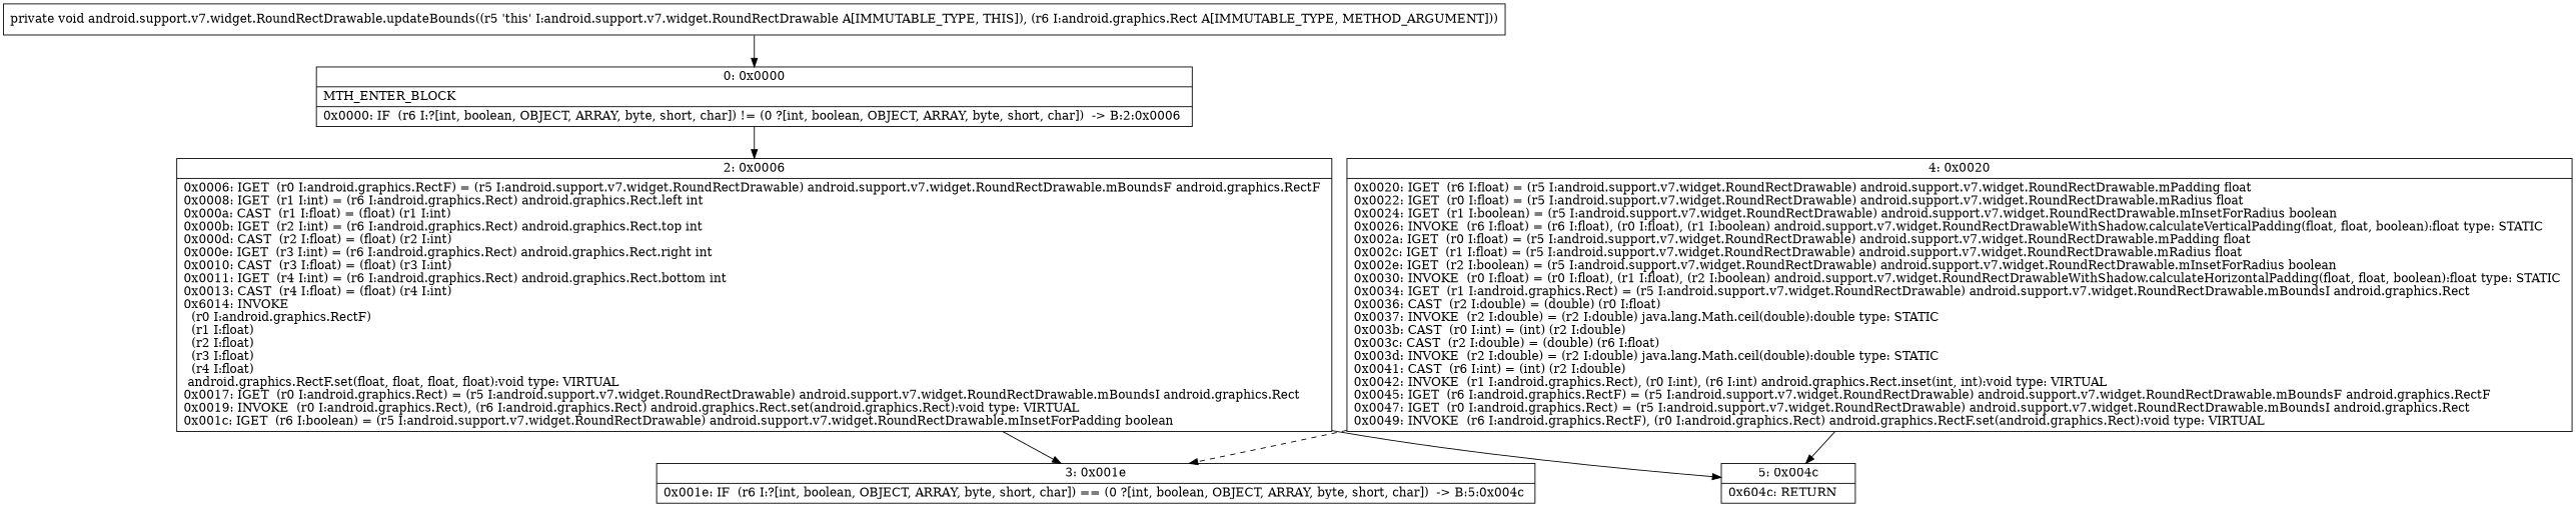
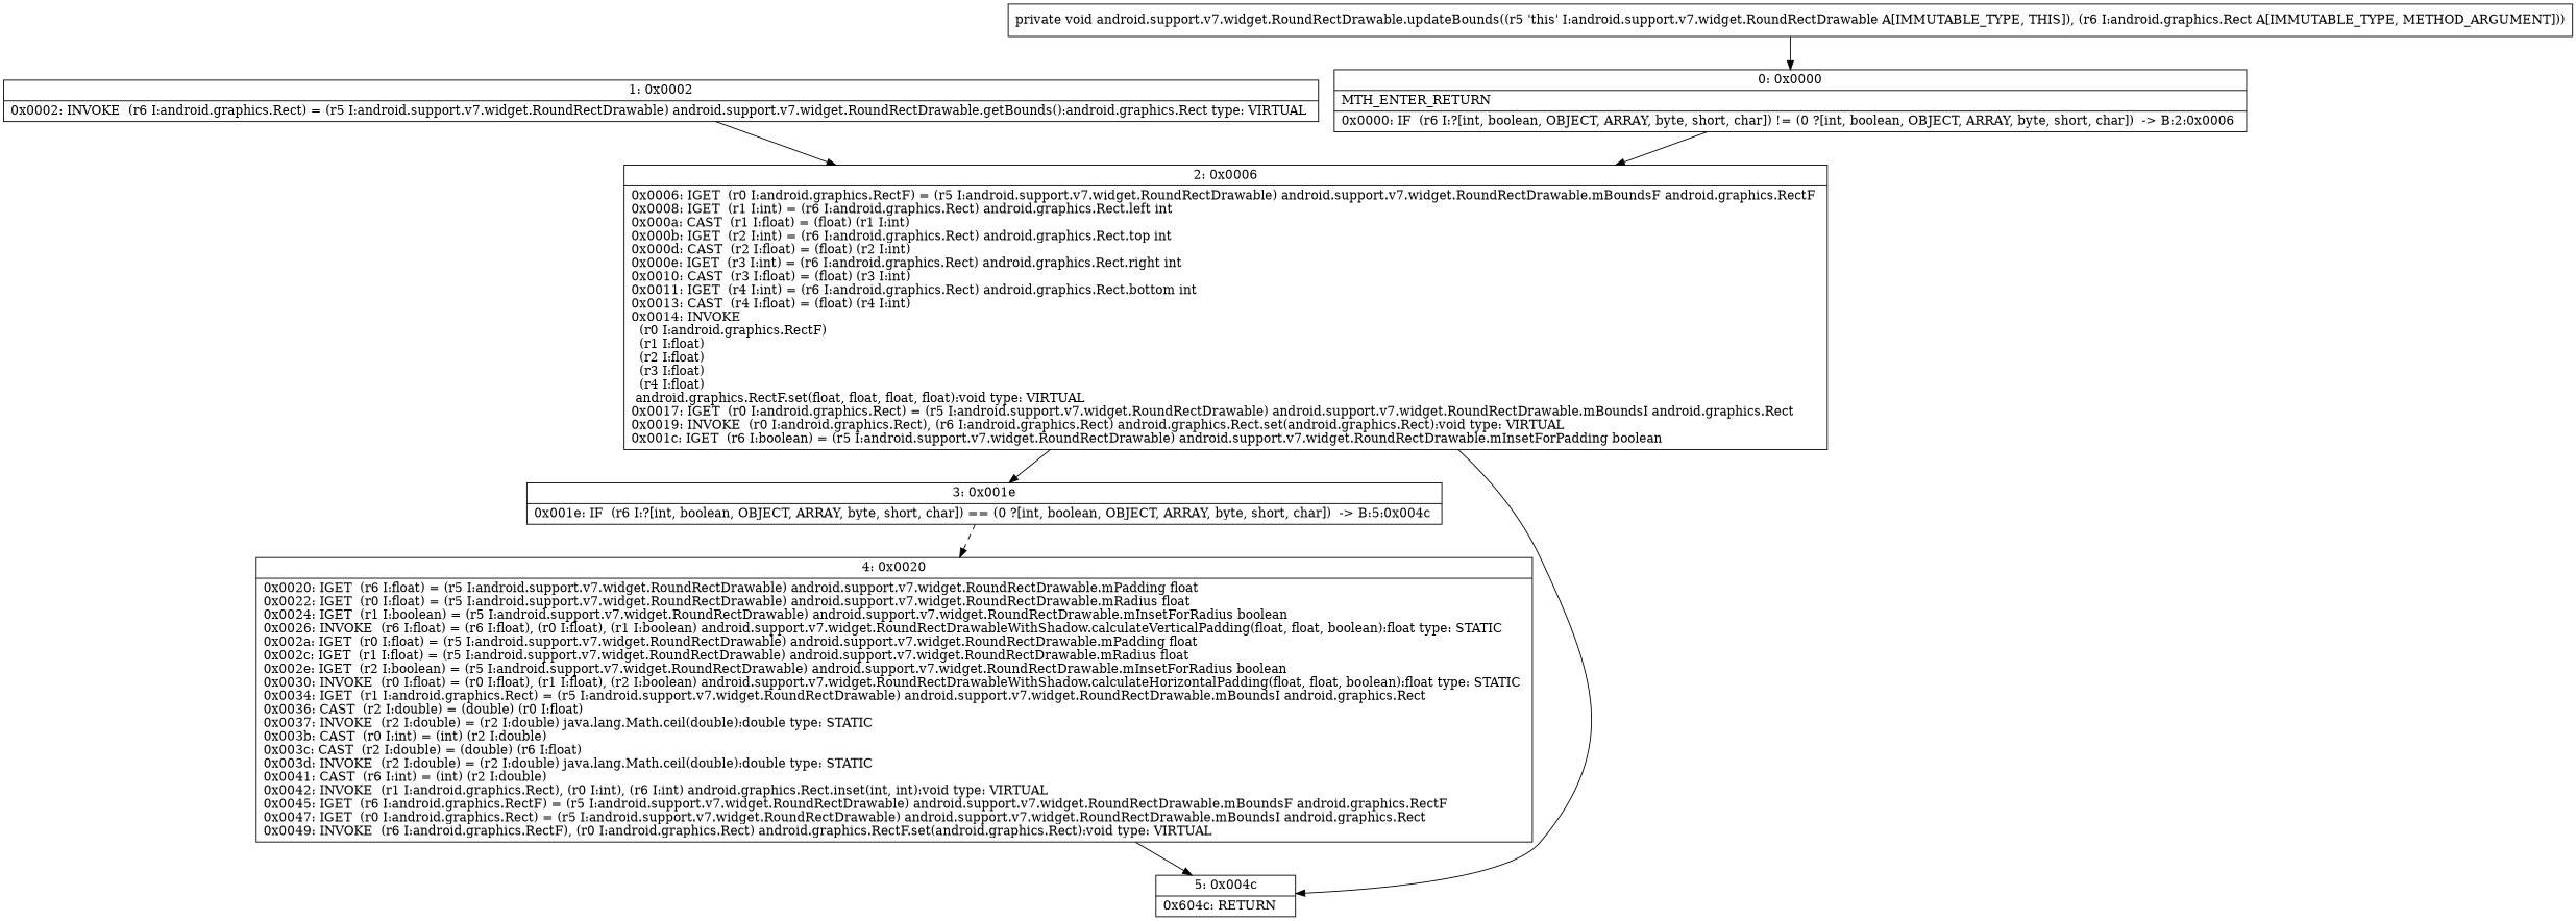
  digraph {
    node [shape=record]
-   n1 [label="{0\:\ 0x0000|MTH_ENTER_BLOCK\l|0x0000: IF  (r6 I:?[int, boolean, OBJECT, ARRAY, byte, short, char]) != (0 ?[int, boolean, OBJECT, ARRAY, byte, short, char])  \-\> B:2:0x0006 \l}"]
-   n2 [label="{2\:\ 0x0006|0x0006: IGET  (r0 I:android.graphics.RectF) = (r5 I:android.support.v7.widget.RoundRectDrawable) android.support.v7.widget.RoundRectDrawable.mBoundsF android.graphics.RectF \l0x0008: IGET  (r1 I:int) = (r6 I:android.graphics.Rect) android.graphics.Rect.left int \l0x000a: CAST  (r1 I:float) = (float) (r1 I:int) \l0x000b: IGET  (r2 I:int) = (r6 I:android.graphics.Rect) android.graphics.Rect.top int \l0x000d: CAST  (r2 I:float) = (float) (r2 I:int) \l0x000e: IGET  (r3 I:int) = (r6 I:android.graphics.Rect) android.graphics.Rect.right int \l0x0010: CAST  (r3 I:float) = (float) (r3 I:int) \l0x0011: IGET  (r4 I:int) = (r6 I:android.graphics.Rect) android.graphics.Rect.bottom int \l0x0013: CAST  (r4 I:float) = (float) (r4 I:int) \l0x6014: INVOKE  \l  (r0 I:android.graphics.RectF)\l  (r1 I:float)\l  (r2 I:float)\l  (r3 I:float)\l  (r4 I:float)\l android.graphics.RectF.set(float, float, float, float):void type: VIRTUAL \l0x0017: IGET  (r0 I:android.graphics.Rect) = (r5 I:android.support.v7.widget.RoundRectDrawable) android.support.v7.widget.RoundRectDrawable.mBoundsI android.graphics.Rect \l0x0019: INVOKE  (r0 I:android.graphics.Rect), (r6 I:android.graphics.Rect) android.graphics.Rect.set(android.graphics.Rect):void type: VIRTUAL \l0x001c: IGET  (r6 I:boolean) = (r5 I:android.support.v7.widget.RoundRectDrawable) android.support.v7.widget.RoundRectDrawable.mInsetForPadding boolean \l}"]
+   n1 [label="{0\:\ 0x0000|MTH_ENTER_RETURN\l|0x0000: IF  (r6 I:?[int, boolean, OBJECT, ARRAY, byte, short, char]) != (0 ?[int, boolean, OBJECT, ARRAY, byte, short, char])  \-\> B:2:0x0006 \l}"]
+   n2 [label="{2\:\ 0x0006|0x0006: IGET  (r0 I:android.graphics.RectF) = (r5 I:android.support.v7.widget.RoundRectDrawable) android.support.v7.widget.RoundRectDrawable.mBoundsF android.graphics.RectF \l0x0008: IGET  (r1 I:int) = (r6 I:android.graphics.Rect) android.graphics.Rect.left int \l0x000a: CAST  (r1 I:float) = (float) (r1 I:int) \l0x000b: IGET  (r2 I:int) = (r6 I:android.graphics.Rect) android.graphics.Rect.top int \l0x000d: CAST  (r2 I:float) = (float) (r2 I:int) \l0x000e: IGET  (r3 I:int) = (r6 I:android.graphics.Rect) android.graphics.Rect.right int \l0x0010: CAST  (r3 I:float) = (float) (r3 I:int) \l0x0011: IGET  (r4 I:int) = (r6 I:android.graphics.Rect) android.graphics.Rect.bottom int \l0x0013: CAST  (r4 I:float) = (float) (r4 I:int) \l0x0014: INVOKE  \l  (r0 I:android.graphics.RectF)\l  (r1 I:float)\l  (r2 I:float)\l  (r3 I:float)\l  (r4 I:float)\l android.graphics.RectF.set(float, float, float, float):void type: VIRTUAL \l0x0017: IGET  (r0 I:android.graphics.Rect) = (r5 I:android.support.v7.widget.RoundRectDrawable) android.support.v7.widget.RoundRectDrawable.mBoundsI android.graphics.Rect \l0x0019: INVOKE  (r0 I:android.graphics.Rect), (r6 I:android.graphics.Rect) android.graphics.Rect.set(android.graphics.Rect):void type: VIRTUAL \l0x001c: IGET  (r6 I:boolean) = (r5 I:android.support.v7.widget.RoundRectDrawable) android.support.v7.widget.RoundRectDrawable.mInsetForPadding boolean \l}"]
+   n3 [label="{1\:\ 0x0002|0x0002: INVOKE  (r6 I:android.graphics.Rect) = (r5 I:android.support.v7.widget.RoundRectDrawable) android.support.v7.widget.RoundRectDrawable.getBounds():android.graphics.Rect type: VIRTUAL \l}"]
    n4 [label="{3\:\ 0x001e|0x001e: IF  (r6 I:?[int, boolean, OBJECT, ARRAY, byte, short, char]) == (0 ?[int, boolean, OBJECT, ARRAY, byte, short, char])  \-\> B:5:0x004c \l}"]
    n5 [label="{5\:\ 0x004c|0x604c: RETURN   \l}"]
    n6 [label="{4\:\ 0x0020|0x0020: IGET  (r6 I:float) = (r5 I:android.support.v7.widget.RoundRectDrawable) android.support.v7.widget.RoundRectDrawable.mPadding float \l0x0022: IGET  (r0 I:float) = (r5 I:android.support.v7.widget.RoundRectDrawable) android.support.v7.widget.RoundRectDrawable.mRadius float \l0x0024: IGET  (r1 I:boolean) = (r5 I:android.support.v7.widget.RoundRectDrawable) android.support.v7.widget.RoundRectDrawable.mInsetForRadius boolean \l0x0026: INVOKE  (r6 I:float) = (r6 I:float), (r0 I:float), (r1 I:boolean) android.support.v7.widget.RoundRectDrawableWithShadow.calculateVerticalPadding(float, float, boolean):float type: STATIC \l0x002a: IGET  (r0 I:float) = (r5 I:android.support.v7.widget.RoundRectDrawable) android.support.v7.widget.RoundRectDrawable.mPadding float \l0x002c: IGET  (r1 I:float) = (r5 I:android.support.v7.widget.RoundRectDrawable) android.support.v7.widget.RoundRectDrawable.mRadius float \l0x002e: IGET  (r2 I:boolean) = (r5 I:android.support.v7.widget.RoundRectDrawable) android.support.v7.widget.RoundRectDrawable.mInsetForRadius boolean \l0x0030: INVOKE  (r0 I:float) = (r0 I:float), (r1 I:float), (r2 I:boolean) android.support.v7.widget.RoundRectDrawableWithShadow.calculateHorizontalPadding(float, float, boolean):float type: STATIC \l0x0034: IGET  (r1 I:android.graphics.Rect) = (r5 I:android.support.v7.widget.RoundRectDrawable) android.support.v7.widget.RoundRectDrawable.mBoundsI android.graphics.Rect \l0x0036: CAST  (r2 I:double) = (double) (r0 I:float) \l0x0037: INVOKE  (r2 I:double) = (r2 I:double) java.lang.Math.ceil(double):double type: STATIC \l0x003b: CAST  (r0 I:int) = (int) (r2 I:double) \l0x003c: CAST  (r2 I:double) = (double) (r6 I:float) \l0x003d: INVOKE  (r2 I:double) = (r2 I:double) java.lang.Math.ceil(double):double type: STATIC \l0x0041: CAST  (r6 I:int) = (int) (r2 I:double) \l0x0042: INVOKE  (r1 I:android.graphics.Rect), (r0 I:int), (r6 I:int) android.graphics.Rect.inset(int, int):void type: VIRTUAL \l0x0045: IGET  (r6 I:android.graphics.RectF) = (r5 I:android.support.v7.widget.RoundRectDrawable) android.support.v7.widget.RoundRectDrawable.mBoundsF android.graphics.RectF \l0x0047: IGET  (r0 I:android.graphics.Rect) = (r5 I:android.support.v7.widget.RoundRectDrawable) android.support.v7.widget.RoundRectDrawable.mBoundsI android.graphics.Rect \l0x0049: INVOKE  (r6 I:android.graphics.RectF), (r0 I:android.graphics.Rect) android.graphics.RectF.set(android.graphics.Rect):void type: VIRTUAL \l}"]
    n7 [label="{private void android.support.v7.widget.RoundRectDrawable.updateBounds((r5 'this' I:android.support.v7.widget.RoundRectDrawable A[IMMUTABLE_TYPE, THIS]), (r6 I:android.graphics.Rect A[IMMUTABLE_TYPE, METHOD_ARGUMENT])) }"]
    n1 -> n2
    n2 -> n4
    n2 -> n5
-   n6 -> n4 [style=dashed]
+   n3 -> n2
+   n4 -> n6 [style=dashed]
    n6 -> n5
    n7 -> n1
  }
